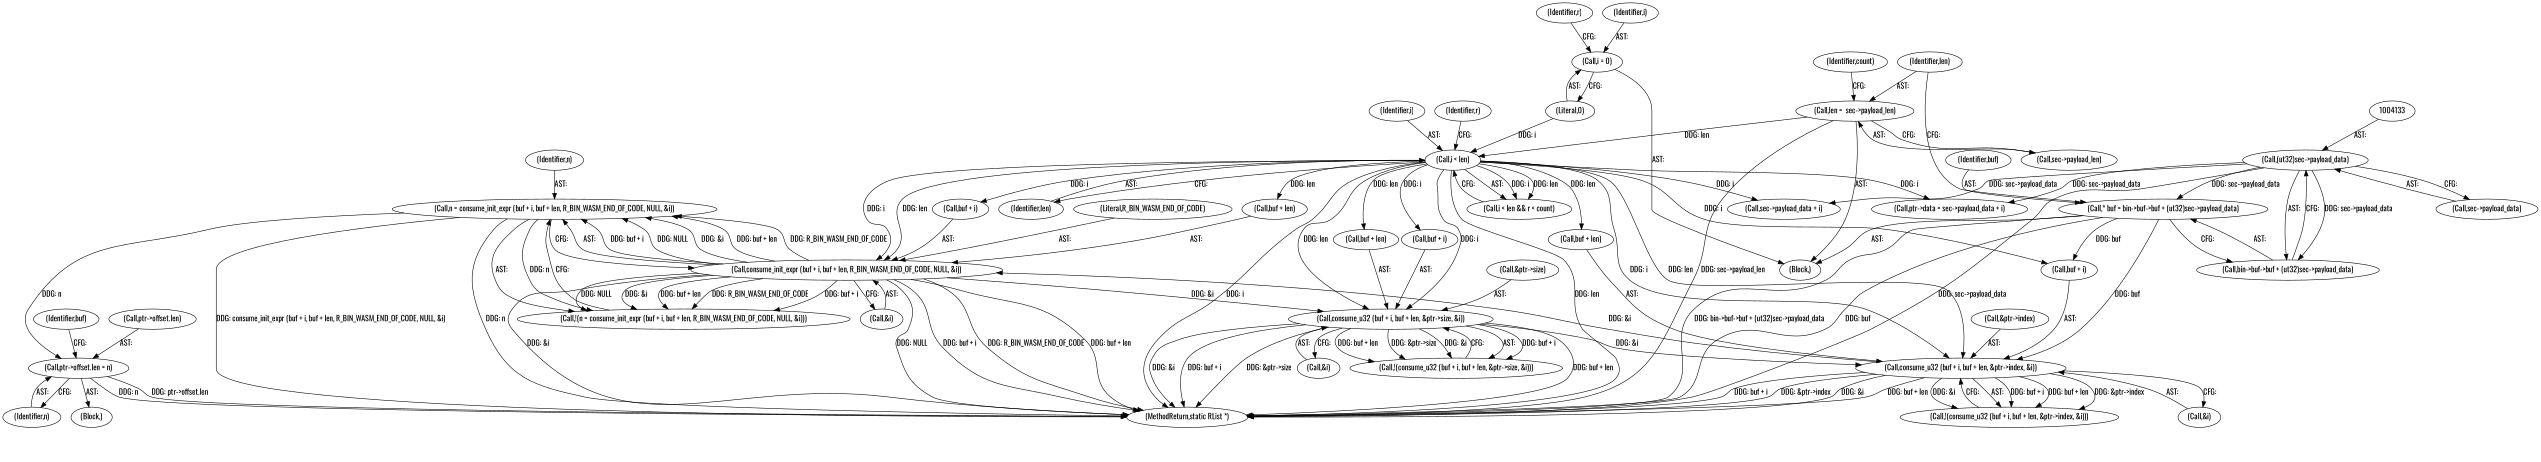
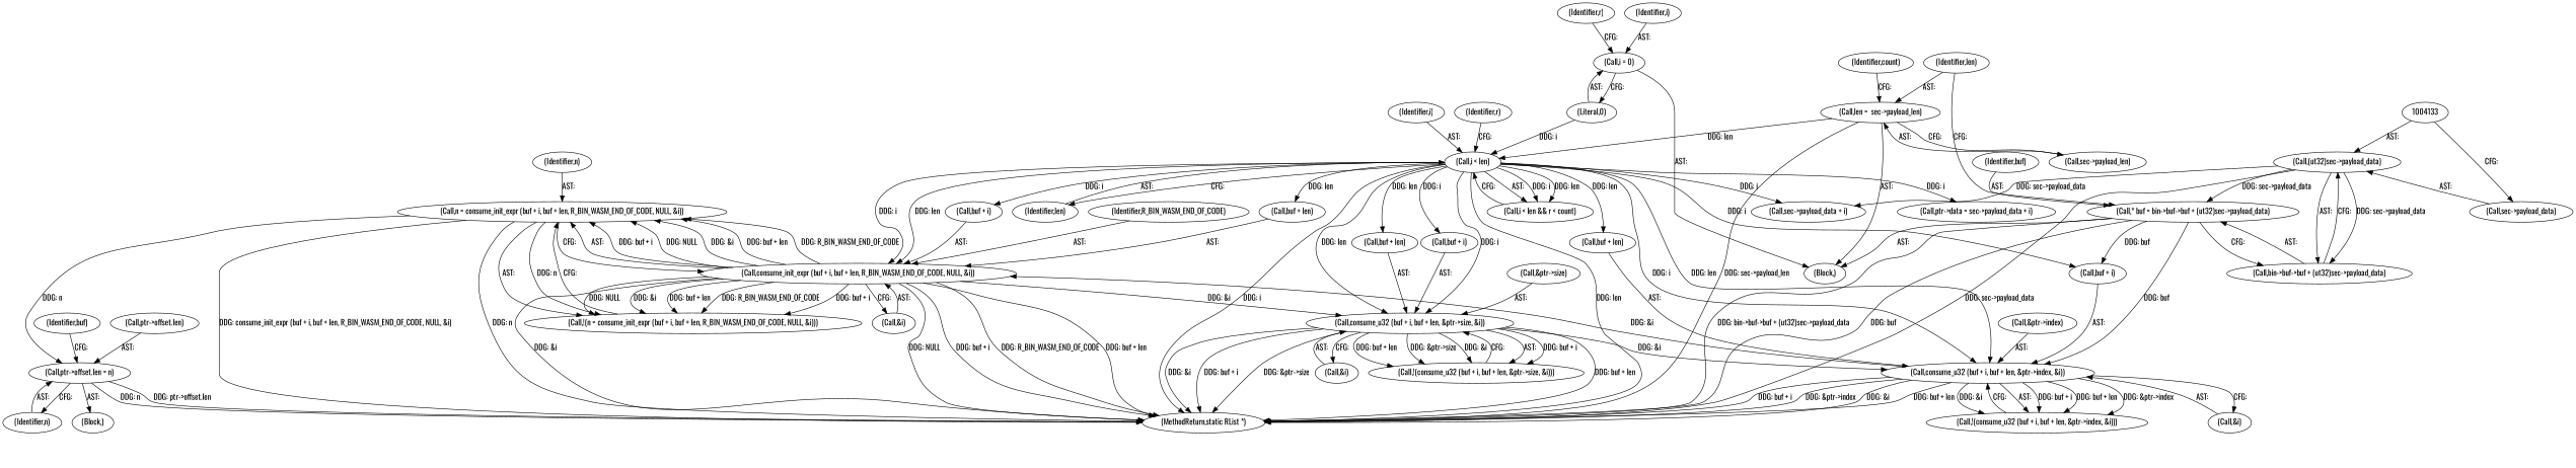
  digraph {
    fontname=Oswald
    node [fontname=Oswald]
    edge [fontname=Oswald]
    n1 [label="(Call,ptr->offset.len = n)"]
    n2 [label="(Identifier,n)"]
    n3 [label="(MethodReturn,static RList *)"]
    n4 [label="(Block,)"]
    n5 [label="(Call,n = consume_init_expr (buf + i, buf + len, R_BIN_WASM_END_OF_CODE, NULL, &i))"]
    n6 [label="(Call,consume_init_expr (buf + i, buf + len, R_BIN_WASM_END_OF_CODE, NULL, &i))"]
    n7 [label="(Call,!(n = consume_init_expr (buf + i, buf + len, R_BIN_WASM_END_OF_CODE, NULL, &i)))"]
    n8 [label="(Call,consume_u32 (buf + i, buf + len, &ptr->size, &i))"]
    n9 [label="(Call,&i)"]
    n10 [label="(Call,consume_u32 (buf + i, buf + len, &ptr->index, &i))"]
    n11 [label="(Call,!(consume_u32 (buf + i, buf + len, &ptr->size, &i)))"]
    n12 [label="(Call,&i)"]
    n13 [label="(Call,i < len)"]
    n14 [label="(Call,buf + len)"]
    n15 [label="(Identifier,len)"]
    n16 [label="(Call,buf + len)"]
    n17 [label="(Call,buf + i)"]
    n18 [label="(Call,sec->payload_data + i)"]
    n19 [label="(Call,i < len && r < count)"]
    n20 [label="(Call,buf + i)"]
    n21 [label="(Call,buf + len)"]
    n22 [label="(Call,ptr->data = sec->payload_data + i)"]
    n23 [label="(Call,buf + i)"]
    n24 [label="(Call,&i)"]
    n25 [label="(Call,!(consume_u32 (buf + i, buf + len, &ptr->index, &i)))"]
    n26 [label="(Call,i = 0)"]
    n27 [label="(Literal,0)"]
    n28 [label="(Block,)"]
    n29 [label="(Call,len =  sec->payload_len)"]
    n30 [label="(Call,sec->payload_len)"]
    n31 [label="(Call,* buf = bin->buf->buf + (ut32)sec->payload_data)"]
    n32 [label="(Call,bin->buf->buf + (ut32)sec->payload_data)"]
    n33 [label="(Call,(ut32)sec->payload_data)"]
    n34 [label="(Call,sec->payload_data)"]
    n35 [label="(Identifier,count)"]
    n36 [label="(Call,&ptr->size)"]
    n37 [label="(Identifier,r)"]
    n38 [label="(Identifier,i)"]
    n39 [label="(Identifier,buf)"]
    n40 [label="(Identifier,r)"]
    n41 [label="(Identifier,buf)"]
    n42 [label="(Call,ptr->offset.len)"]
    n43 [label="(Call,&ptr->index)"]
    n44 [label="(Identifier,i)"]
    n45 [label="(Identifier,n)"]
    n46 [label="(Identifier,len)"]
-   n47 [label="(Literal,R_BIN_WASM_END_OF_CODE)"]
+   n47 [label="(Identifier,R_BIN_WASM_END_OF_CODE)"]
    n48 [label=1004133]
    n1 -> n2 [label="CFG: "]
    n1 -> n3 [label="DDG: n"]
    n1 -> n3 [label="DDG: ptr->offset.len"]
    n1 -> n4 [label="AST: "]
    n2 -> n1 [label="AST: "]
    n5 -> n1 [label="DDG: n"]
    n5 -> n3 [label="DDG: consume_init_expr (buf + i, buf + len, R_BIN_WASM_END_OF_CODE, NULL, &i)"]
    n5 -> n3 [label="DDG: n"]
    n5 -> n6 [label="CFG: "]
    n5 -> n7 [label="AST: "]
    n5 -> n7 [label="DDG: n"]
    n6 -> n3 [label="DDG: R_BIN_WASM_END_OF_CODE"]
    n6 -> n3 [label="DDG: buf + len"]
    n6 -> n3 [label="DDG: &i"]
    n6 -> n3 [label="DDG: NULL"]
    n6 -> n3 [label="DDG: buf + i"]
    n6 -> n5 [label="AST: "]
    n6 -> n5 [label="DDG: buf + i"]
    n6 -> n5 [label="DDG: NULL"]
    n6 -> n5 [label="DDG: &i"]
    n6 -> n5 [label="DDG: buf + len"]
    n6 -> n5 [label="DDG: R_BIN_WASM_END_OF_CODE"]
    n6 -> n7 [label="DDG: buf + i"]
    n6 -> n7 [label="DDG: NULL"]
    n6 -> n7 [label="DDG: &i"]
    n6 -> n7 [label="DDG: buf + len"]
    n6 -> n7 [label="DDG: R_BIN_WASM_END_OF_CODE"]
    n6 -> n8 [label="DDG: &i"]
    n6 -> n9 [label="CFG: "]
    n7 -> n5 [label="CFG: "]
    n8 -> n3 [label="DDG: &ptr->size"]
    n8 -> n3 [label="DDG: buf + len"]
    n8 -> n3 [label="DDG: &i"]
    n8 -> n3 [label="DDG: buf + i"]
    n8 -> n10 [label="DDG: &i"]
    n8 -> n11 [label="AST: "]
    n8 -> n11 [label="DDG: buf + i"]
    n8 -> n11 [label="DDG: buf + len"]
    n8 -> n11 [label="DDG: &ptr->size"]
    n8 -> n11 [label="DDG: &i"]
    n8 -> n12 [label="CFG: "]
    n9 -> n6 [label="AST: "]
    n10 -> n3 [label="DDG: buf + len"]
    n10 -> n3 [label="DDG: buf + i"]
    n10 -> n3 [label="DDG: &ptr->index"]
    n10 -> n3 [label="DDG: &i"]
    n10 -> n6 [label="DDG: &i"]
    n10 -> n24 [label="CFG: "]
    n10 -> n25 [label="AST: "]
    n10 -> n25 [label="DDG: buf + i"]
    n10 -> n25 [label="DDG: buf + len"]
    n10 -> n25 [label="DDG: &ptr->index"]
    n10 -> n25 [label="DDG: &i"]
    n11 -> n8 [label="CFG: "]
    n12 -> n8 [label="AST: "]
    n13 -> n3 [label="DDG: i"]
    n13 -> n3 [label="DDG: len"]
    n13 -> n6 [label="DDG: i"]
    n13 -> n6 [label="DDG: len"]
    n13 -> n8 [label="DDG: i"]
    n13 -> n8 [label="DDG: len"]
    n13 -> n10 [label="DDG: i"]
    n13 -> n10 [label="DDG: len"]
    n13 -> n14 [label="DDG: len"]
    n13 -> n15 [label="CFG: "]
    n13 -> n16 [label="DDG: len"]
    n13 -> n17 [label="DDG: i"]
    n13 -> n18 [label="DDG: i"]
    n13 -> n19 [label="AST: "]
    n13 -> n19 [label="DDG: i"]
    n13 -> n19 [label="DDG: len"]
    n13 -> n20 [label="DDG: i"]
    n13 -> n21 [label="DDG: len"]
    n13 -> n22 [label="DDG: i"]
    n13 -> n23 [label="DDG: i"]
    n14 -> n10 [label="AST: "]
    n15 -> n13 [label="AST: "]
    n16 -> n8 [label="AST: "]
    n17 -> n6 [label="AST: "]
    n19 -> n13 [label="CFG: "]
    n20 -> n8 [label="AST: "]
    n21 -> n6 [label="AST: "]
    n23 -> n10 [label="AST: "]
    n24 -> n10 [label="AST: "]
    n25 -> n10 [label="CFG: "]
    n26 -> n27 [label="CFG: "]
    n26 -> n28 [label="AST: "]
    n27 -> n13 [label="DDG: i"]
    n27 -> n26 [label="AST: "]
    n29 -> n3 [label="DDG: sec->payload_len"]
    n29 -> n13 [label="DDG: len"]
    n29 -> n28 [label="AST: "]
    n29 -> n30 [label="CFG: "]
    n30 -> n29 [label="AST: "]
    n31 -> n3 [label="DDG: bin->buf->buf + (ut32)sec->payload_data"]
    n31 -> n3 [label="DDG: buf"]
    n31 -> n10 [label="DDG: buf"]
    n31 -> n23 [label="DDG: buf"]
    n31 -> n28 [label="AST: "]
    n31 -> n32 [label="CFG: "]
    n32 -> n31 [label="AST: "]
    n32 -> n33 [label="CFG: "]
    n33 -> n3 [label="DDG: sec->payload_data"]
    n33 -> n18 [label="DDG: sec->payload_data"]
-   n33 -> n22 [label="DDG: sec->payload_data"]
    n33 -> n31 [label="DDG: sec->payload_data"]
    n33 -> n32 [label="AST: "]
    n33 -> n32 [label="DDG: sec->payload_data"]
-   n33 -> n34 [label="CFG: "]
+   n48 -> n34 [label="CFG: "]
    n34 -> n33 [label="AST: "]
    n35 -> n29 [label="CFG: "]
    n36 -> n8 [label="AST: "]
    n37 -> n26 [label="CFG: "]
    n38 -> n13 [label="AST: "]
    n39 -> n1 [label="CFG: "]
    n40 -> n13 [label="CFG: "]
    n41 -> n31 [label="AST: "]
    n42 -> n1 [label="AST: "]
    n43 -> n10 [label="AST: "]
    n44 -> n26 [label="AST: "]
    n45 -> n5 [label="AST: "]
    n46 -> n29 [label="AST: "]
    n46 -> n31 [label="CFG: "]
    n47 -> n6 [label="AST: "]
    n48 -> n33 [label="AST: "]
  }
